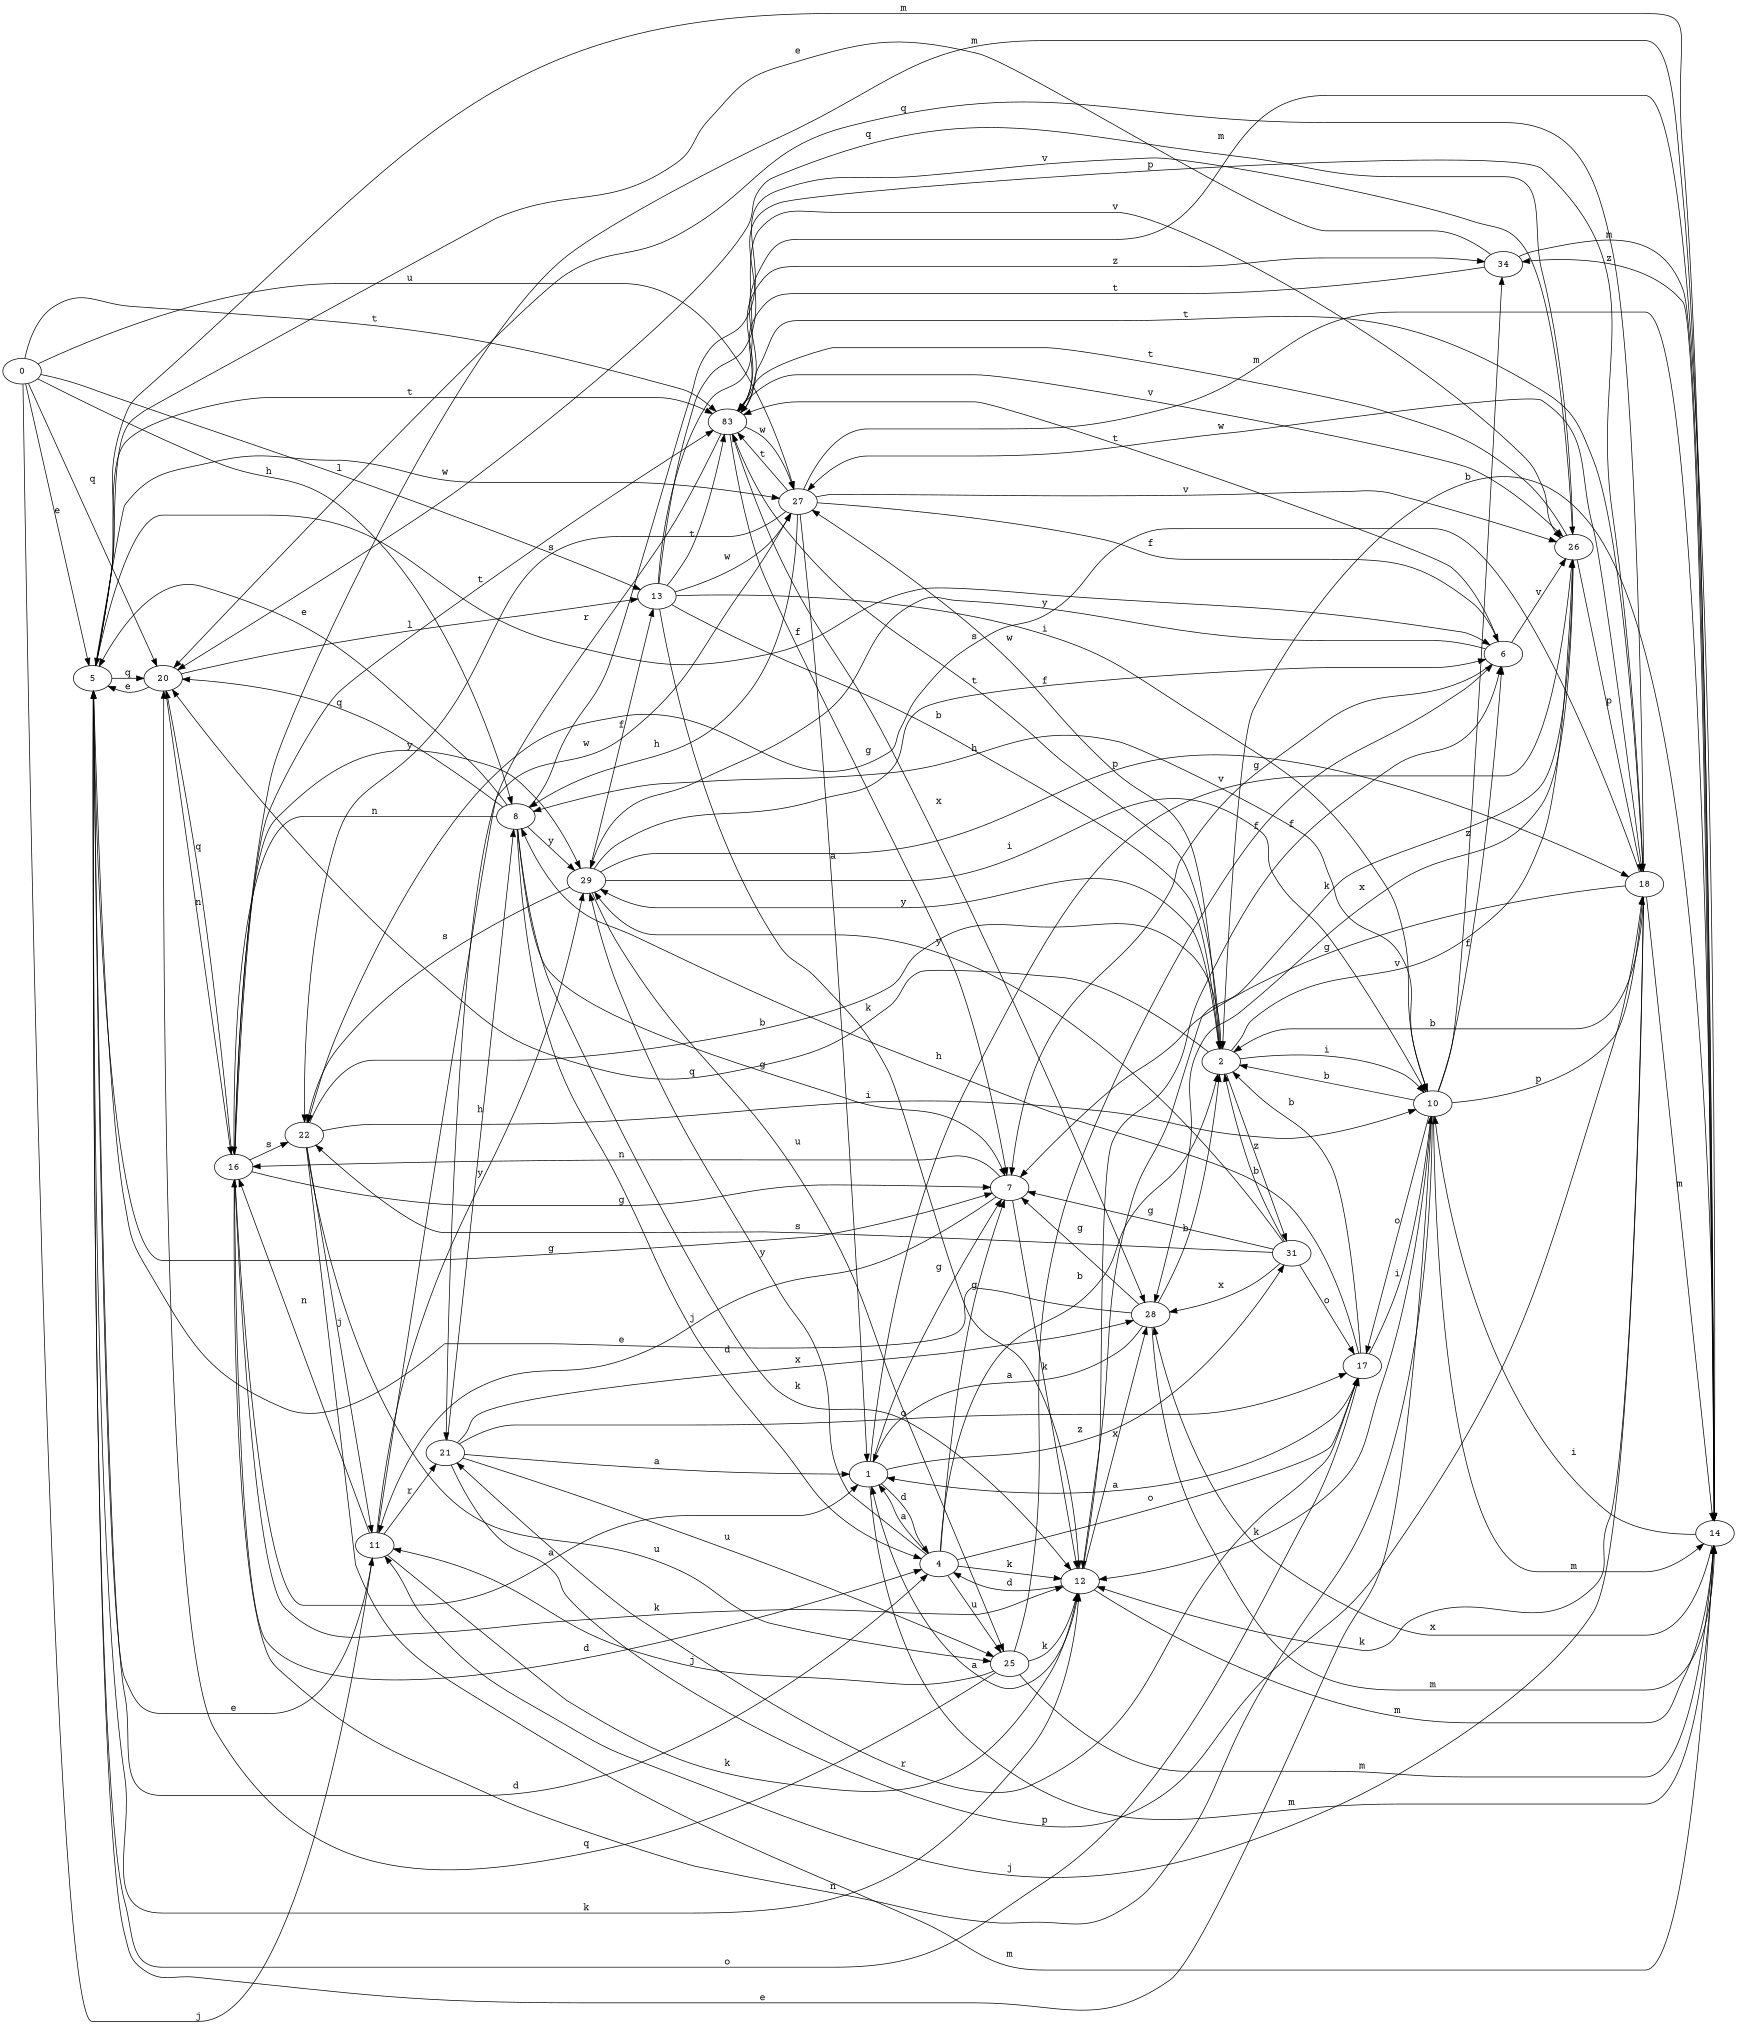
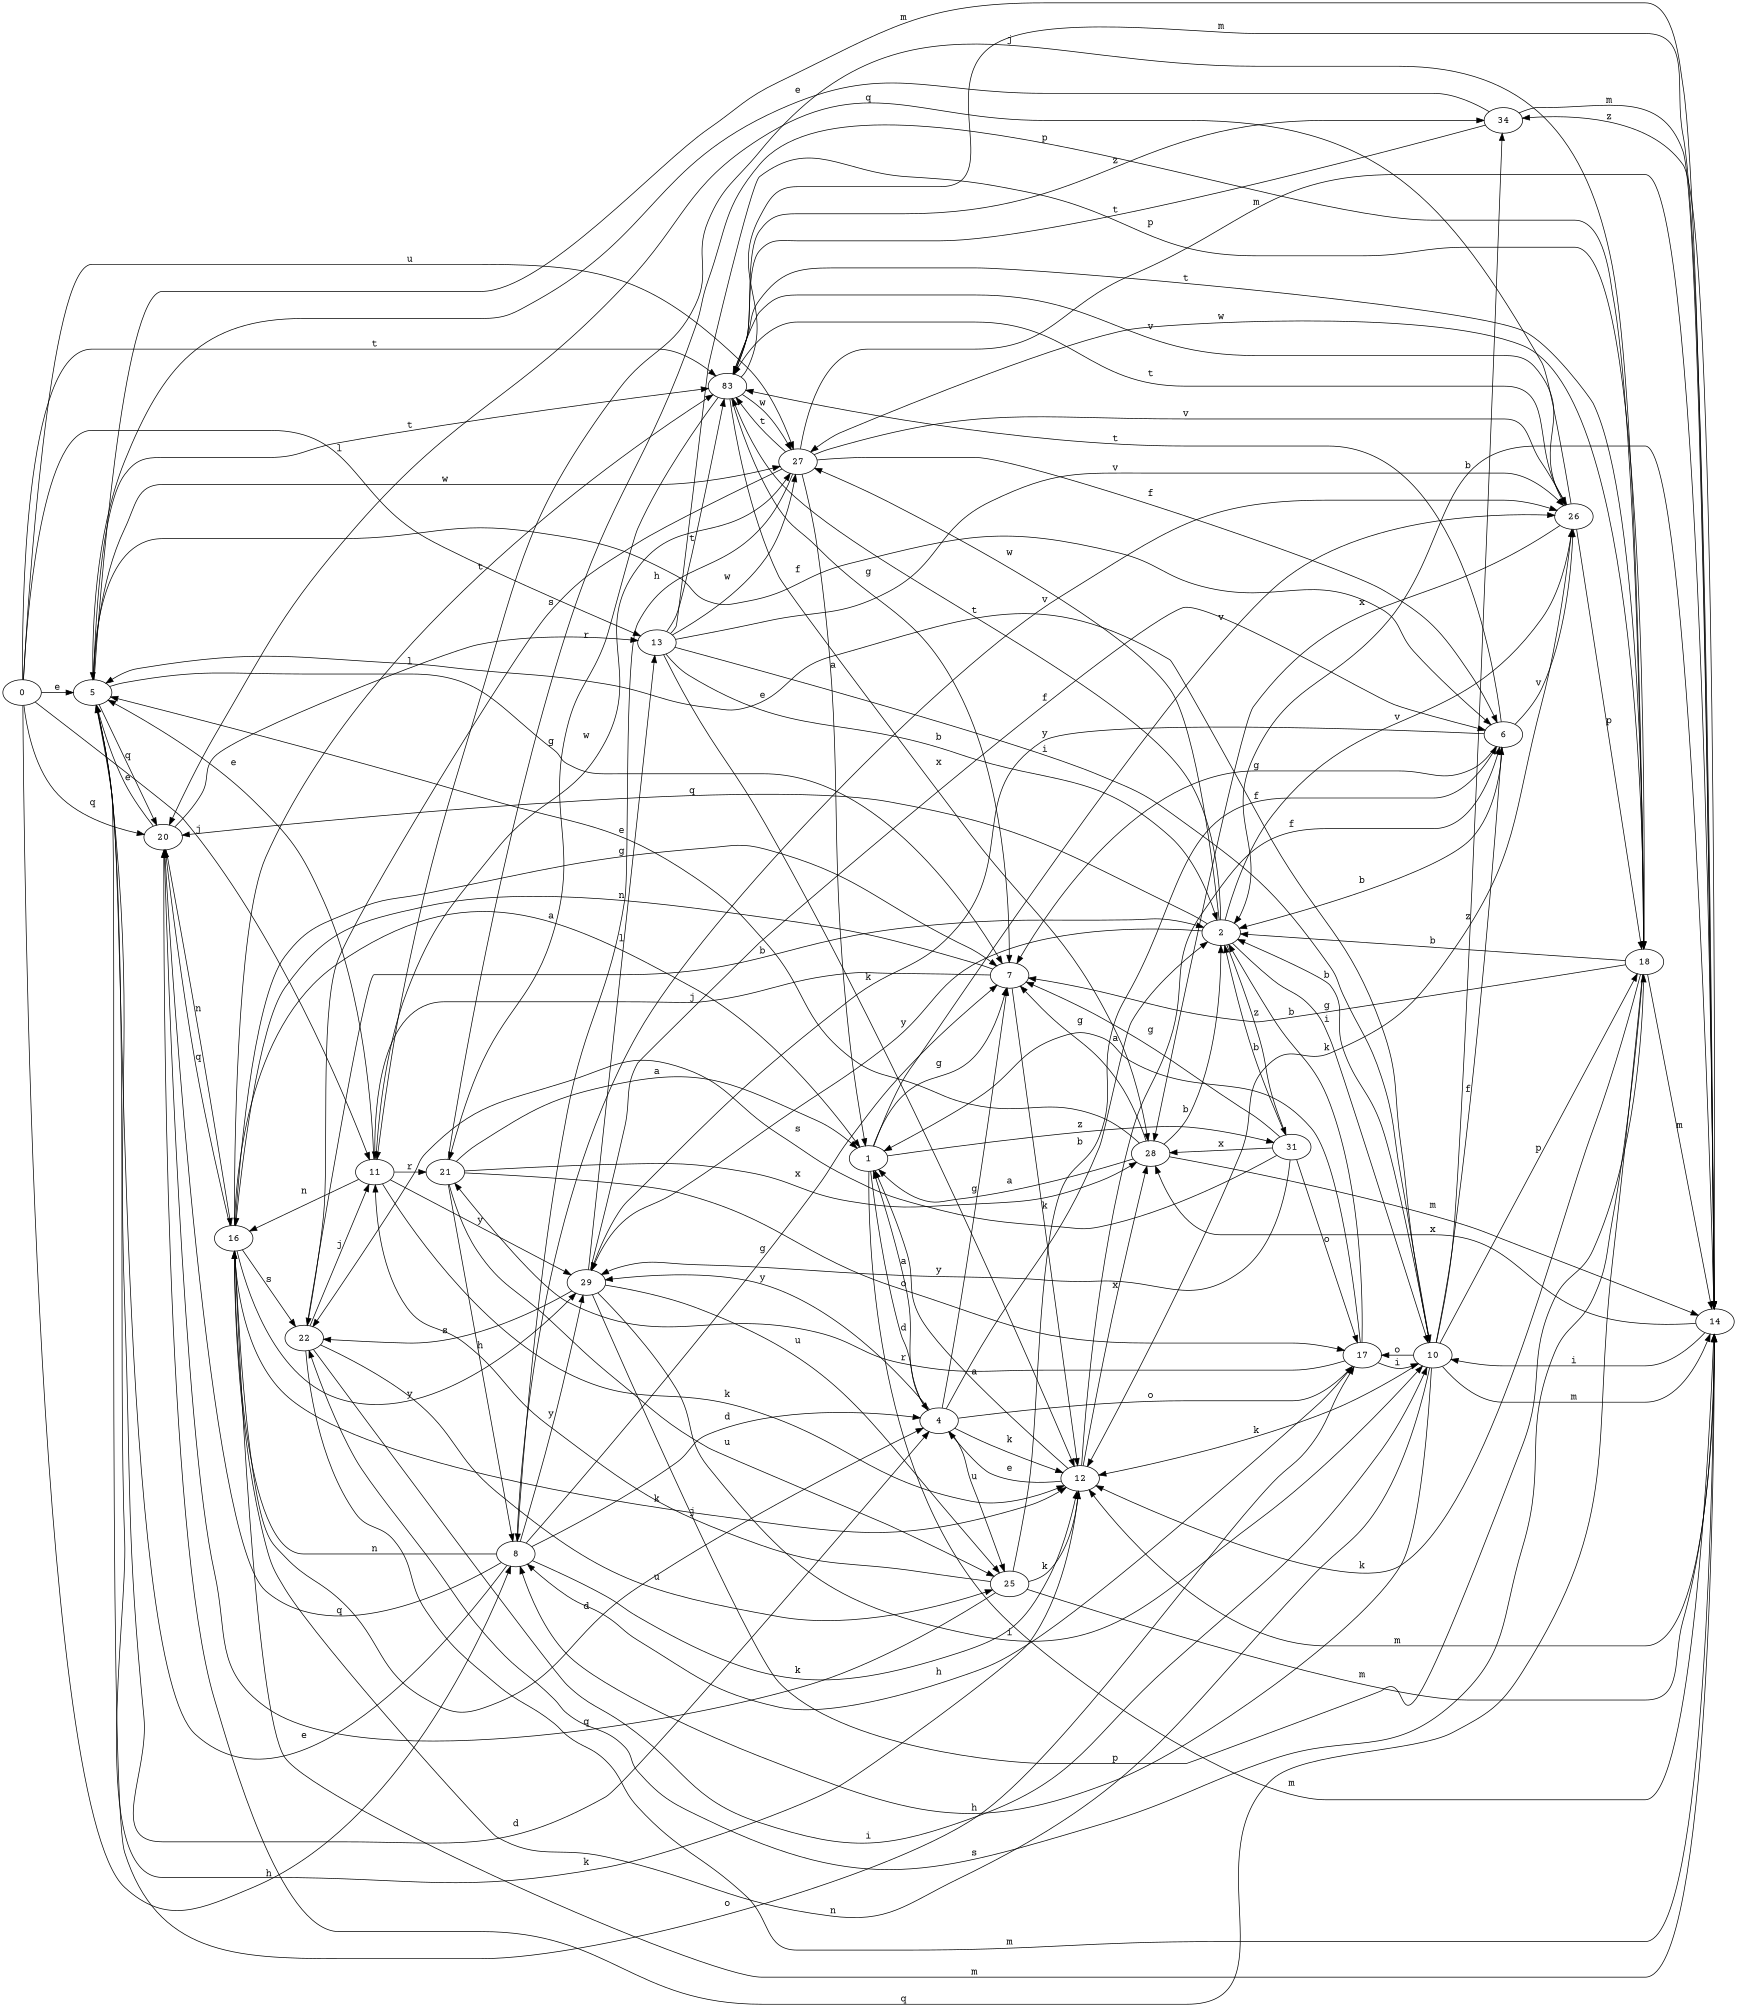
  strict digraph {
    fontname="Courier Prime"
    rankdir=LR
    node [fontname="Courier Prime"]
    edge [fontname="Courier Prime"]
    0
    5
    8
    11
    13
    20
    n7 [label=83]
    27
    4
    7
    14
    12
    17
    6
    26
    29
    16
    21
    2
    10
    18
    34
    28
    1
    22
    31
    25
    0 -> 5 [label=e]
    0 -> 8 [label=h]
    0 -> 11 [label=j]
    0 -> 13 [label=l]
    0 -> 20 [label=q]
    0 -> n7 [label=t]
    0 -> 27 [label=u]
    5 -> 20 [label=q]
    5 -> n7 [label=t]
    5 -> 27 [label=w]
    5 -> 4 [label=d]
    5 -> 7 [label=g]
    5 -> 14 [label=m]
    5 -> 12 [label=k]
    5 -> 17 [label=o]
    5 -> 6 [label=f]
    8 -> 5 [label=e]
    8 -> 20 [label=q]
    8 -> 4 [label=d]
    8 -> 7 [label=g]
    8 -> 12 [label=k]
    8 -> 26 [label=v]
    8 -> 29 [label=y]
    8 -> 16 [label=n]
    11 -> 5 [label=e]
    11 -> 27 [label=w]
    11 -> 12 [label=k]
    11 -> 29 [label=y]
    11 -> 16 [label=n]
    11 -> 21 [label=r]
    13 -> n7 [label=t]
    13 -> 27 [label=w]
    13 -> 12 [label=k]
    13 -> 26 [label=v]
    13 -> 2 [label=b]
    13 -> 10 [label=i]
    13 -> 18 [label=p]
    20 -> 5 [label=e]
    20 -> 13 [label=l]
    20 -> 16 [label=n]
    n7 -> 27 [label=w]
    n7 -> 7 [label=g]
    n7 -> 14 [label=m]
    n7 -> 26 [label=v]
    n7 -> 21 [label=r]
    n7 -> 34 [label=z]
    n7 -> 28 [label=x]
    27 -> 8 [label=h]
    27 -> n7 [label=t]
    27 -> 14 [label=m]
    27 -> 6 [label=f]
    27 -> 26 [label=v]
    27 -> 1 [label=a]
    27 -> 22 [label=s]
    4 -> 7 [label=g]
    4 -> 12 [label=k]
    4 -> 17 [label=o]
    4 -> 29 [label=y]
    4 -> 2 [label=b]
    4 -> 1 [label=a]
    4 -> 25 [label=u]
    7 -> 11 [label=j]
    7 -> 12 [label=k]
    7 -> 16 [label=n]
    14 -> 2 [label=b]
    14 -> 10 [label=i]
    14 -> 34 [label=z]
    14 -> 28 [label=x]
-   12 -> 4 [label=d]
-   12 -> 14 [label=m]
+   12 -> 4 [label=e]
+   14 -> 12 [label=m]
    12 -> 6 [label=f]
    12 -> 28 [label=x]
    12 -> 1 [label=a]
    17 -> 8 [label=h]
    17 -> 21 [label=r]
    17 -> 2 [label=b]
    17 -> 10 [label=i]
    17 -> 1 [label=a]
    6 -> n7 [label=t]
    6 -> 7 [label=g]
    6 -> 26 [label=v]
    6 -> 29 [label=y]
+   6 -> 2 [label=b]
    26 -> 20 [label=q]
    26 -> n7 [label=t]
    26 -> 12 [label=k]
    26 -> 18 [label=p]
    26 -> 28 [label=x]
-   29 -> 13 [label=f]
+   29 -> 13 [label=l]
    29 -> 6 [label=f]
    29 -> 10 [label=i]
    29 -> 18 [label=p]
    29 -> 22 [label=s]
    29 -> 25 [label=u]
    16 -> 20 [label=q]
    16 -> n7 [label=t]
    16 -> 4 [label=d]
    16 -> 7 [label=g]
    16 -> 14 [label=m]
    16 -> 12 [label=k]
    16 -> 29 [label=y]
    16 -> 1 [label=a]
    16 -> 22 [label=s]
    21 -> 8 [label=h]
    21 -> 17 [label=o]
    21 -> 18 [label=p]
    21 -> 28 [label=x]
    21 -> 1 [label=a]
    21 -> 25 [label=u]
    2 -> 20 [label=q]
    2 -> n7 [label=t]
    2 -> 27 [label=w]
    2 -> 26 [label=v]
    2 -> 29 [label=y]
    2 -> 10 [label=i]
    2 -> 31 [label=z]
    10 -> 5 [label=e]
    10 -> 8 [label=h]
    10 -> 14 [label=m]
    10 -> 12 [label=k]
    10 -> 17 [label=o]
    10 -> 6 [label=f]
    10 -> 16 [label=n]
    10 -> 2 [label=b]
    10 -> 18 [label=p]
    10 -> 34 [label=z]
    18 -> 11 [label=j]
    18 -> 20 [label=q]
    18 -> n7 [label=t]
    18 -> 27 [label=w]
    18 -> 7 [label=g]
    18 -> 14 [label=m]
    18 -> 12 [label=k]
    18 -> 2 [label=b]
    18 -> 22 [label=s]
    34 -> 5 [label=e]
    34 -> n7 [label=t]
    34 -> 14 [label=m]
    28 -> 5 [label=e]
    28 -> 7 [label=g]
    28 -> 14 [label=m]
    28 -> 2 [label=b]
    28 -> 1 [label=a]
    1 -> 4 [label=d]
    1 -> 7 [label=g]
    1 -> 14 [label=m]
    1 -> 26 [label=v]
    1 -> 31 [label=z]
    22 -> 11 [label=j]
    22 -> 14 [label=m]
    22 -> 2 [label=b]
    22 -> 10 [label=i]
    22 -> 25 [label=u]
    31 -> 7 [label=g]
    31 -> 17 [label=o]
    31 -> 29 [label=y]
    31 -> 2 [label=b]
    31 -> 28 [label=x]
    31 -> 22 [label=s]
    25 -> 11 [label=j]
    25 -> 20 [label=q]
    25 -> 14 [label=m]
    25 -> 12 [label=k]
    25 -> 6 [label=f]
  }
